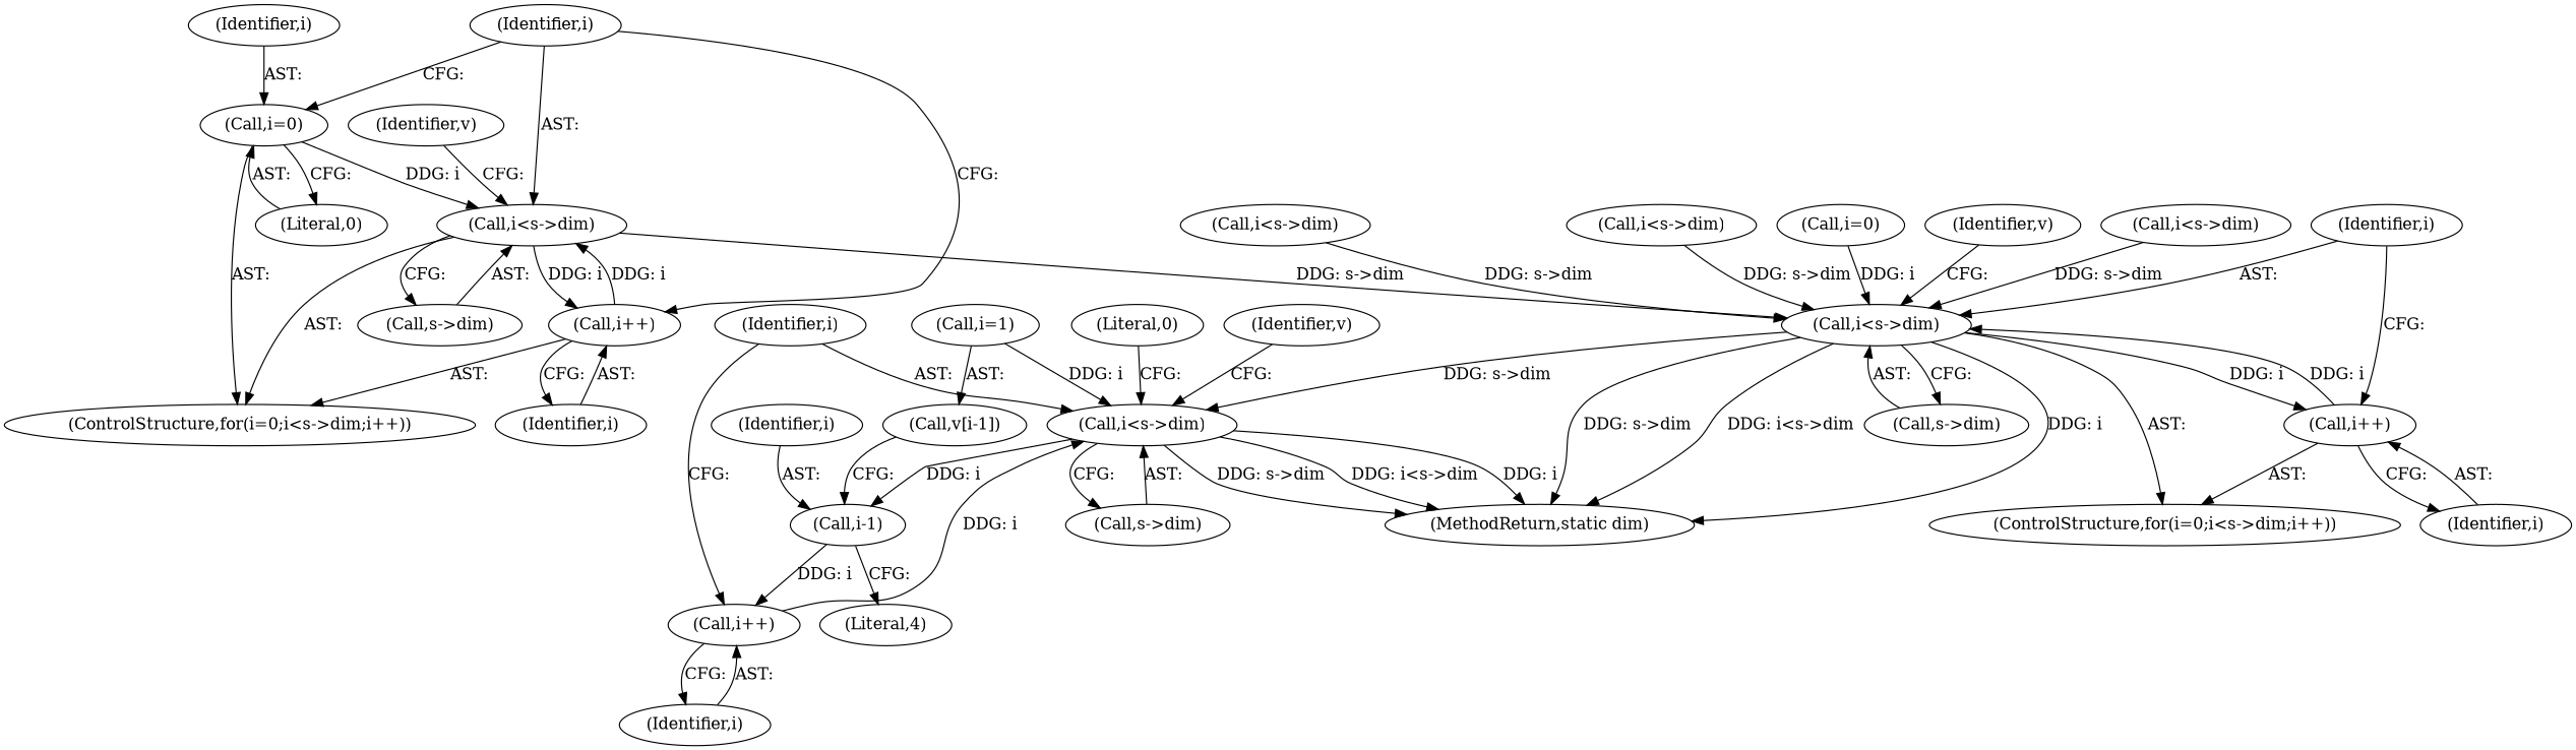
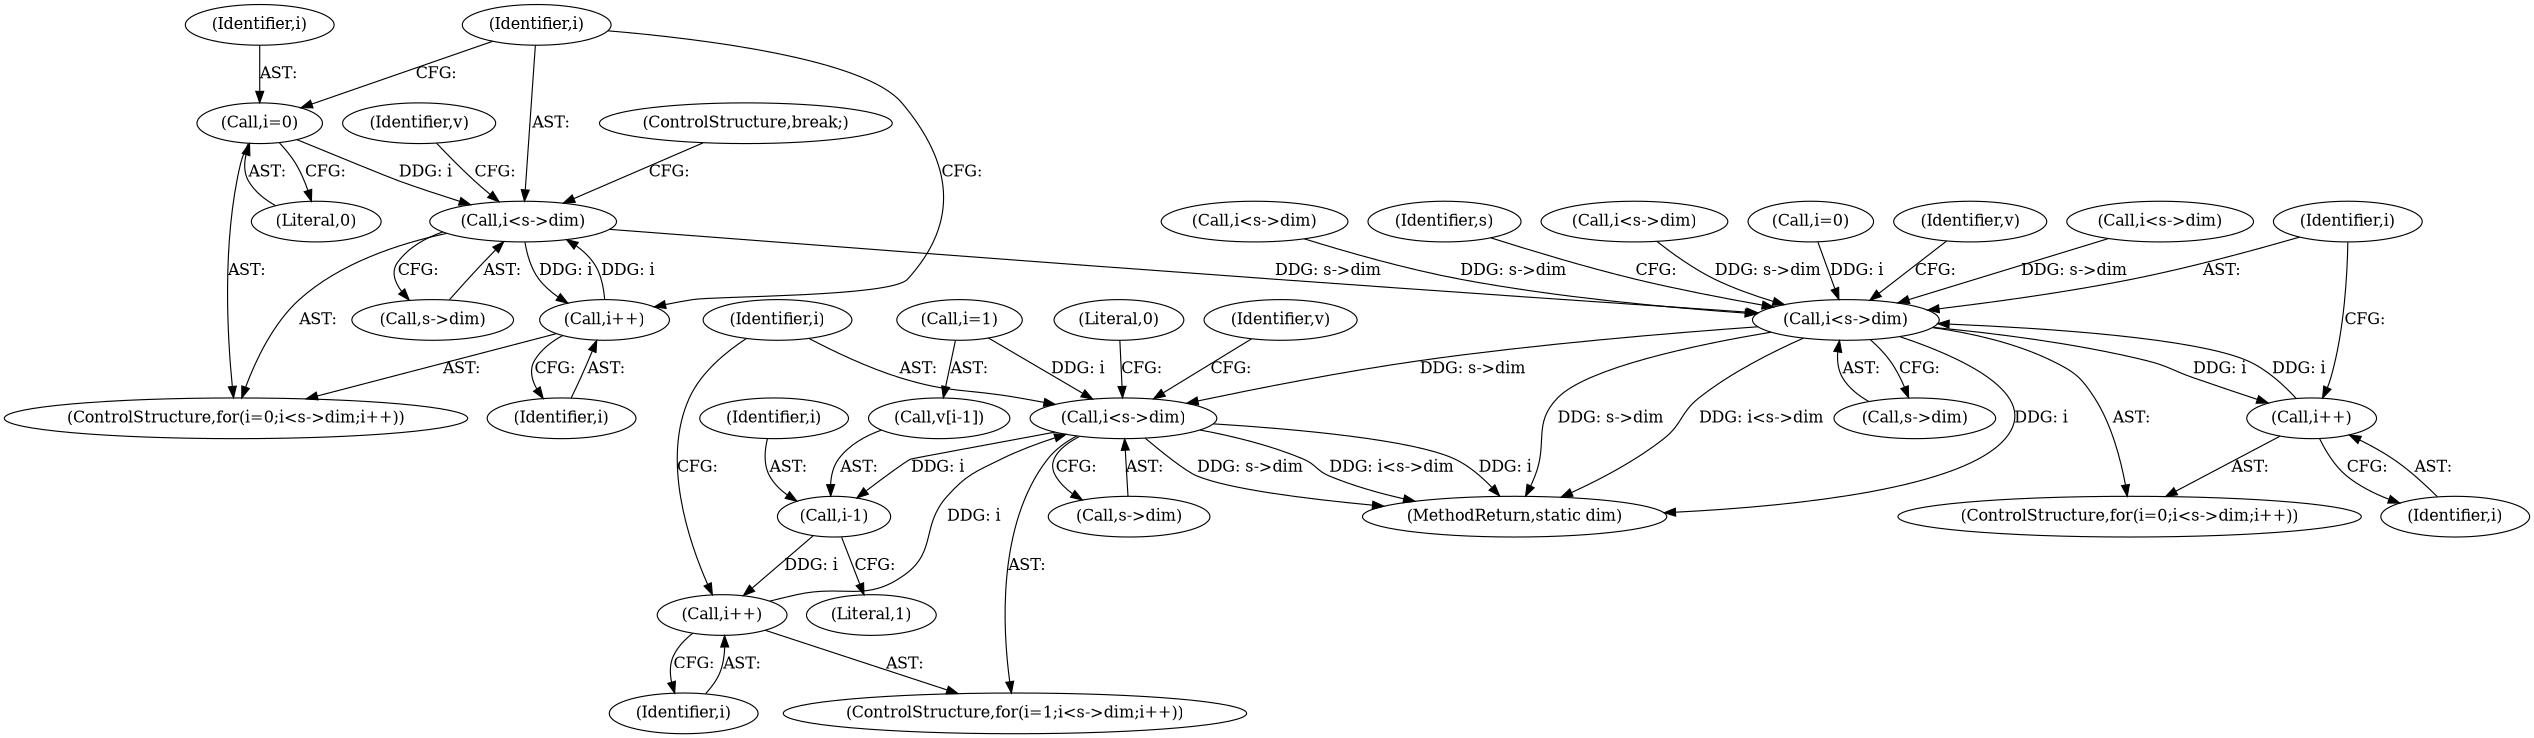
  digraph {
    n1 [label="(Call,i<s->dim)"]
    n2 [label="(Call,i++)"]
    n3 [label="(Call,i<s->dim)"]
    n4 [label="(Call,s->dim)"]
    n5 [label="(ControlStructure,for(i=0;i<s->dim;i++))"]
    n6 [label="(Identifier,i)"]
    n7 [label="(Call,i++)"]
    n8 [label="(Call,i<s->dim)"]
    n9 [label="(MethodReturn,static dim)"]
    n10 [label="(Call,s->dim)"]
    n11 [label="(ControlStructure,for(i=0;i<s->dim;i++))"]
    n12 [label="(Call,i=0)"]
    n13 [label="(Literal,0)"]
    n14 [label="(Identifier,i)"]
    n15 [label="(Call,i-1)"]
+   n16 [label="(ControlStructure,for(i=1;i<s->dim;i++))"]
    n17 [label="(Call,s->dim)"]
    n18 [label="(Call,i++)"]
-   n19 [label="(Literal,4)"]
+   n19 [label="(Literal,1)"]
    n20 [label="(Identifier,i)"]
    n21 [label="(Call,v[i-1])"]
+   n22 [label="(Identifier,s)"]
    n23 [label="(Identifier,i)"]
    n24 [label="(Identifier,i)"]
    n25 [label="(Identifier,i)"]
    n26 [label="(Call,i<s->dim)"]
    n27 [label="(Call,i=1)"]
    n28 [label="(Call,i=0)"]
    n29 [label="(Identifier,v)"]
    n30 [label="(Identifier,i)"]
    n31 [label="(Literal,0)"]
    n32 [label="(Identifier,v)"]
+   n33 [label="(ControlStructure,break;)"]
    n34 [label="(Identifier,v)"]
    n35 [label="(Identifier,i)"]
    n36 [label="(Call,i<s->dim)"]
    n37 [label="(Call,i<s->dim)"]
    n1 -> n2 [label="DDG: i"]
    n1 -> n3 [label="DDG: s->dim"]
    n1 -> n4 [label="CFG: "]
    n1 -> n5 [label="AST: "]
    n2 -> n1 [label="DDG: i"]
    n2 -> n5 [label="AST: "]
    n2 -> n6 [label="CFG: "]
    n3 -> n7 [label="DDG: i"]
    n3 -> n8 [label="DDG: s->dim"]
    n3 -> n9 [label="DDG: s->dim"]
    n3 -> n9 [label="DDG: i<s->dim"]
    n3 -> n9 [label="DDG: i"]
    n3 -> n10 [label="CFG: "]
    n3 -> n11 [label="AST: "]
    n4 -> n1 [label="AST: "]
    n6 -> n2 [label="AST: "]
    n7 -> n3 [label="DDG: i"]
    n7 -> n11 [label="AST: "]
    n7 -> n14 [label="CFG: "]
    n8 -> n9 [label="DDG: s->dim"]
    n8 -> n9 [label="DDG: i<s->dim"]
    n8 -> n9 [label="DDG: i"]
    n8 -> n15 [label="DDG: i"]
+   n8 -> n16 [label="AST: "]
    n8 -> n17 [label="CFG: "]
    n10 -> n3 [label="AST: "]
    n12 -> n1 [label="DDG: i"]
    n12 -> n5 [label="AST: "]
    n12 -> n13 [label="CFG: "]
    n13 -> n12 [label="AST: "]
    n14 -> n7 [label="AST: "]
    n15 -> n18 [label="DDG: i"]
    n15 -> n19 [label="CFG: "]
    n17 -> n8 [label="AST: "]
    n18 -> n8 [label="DDG: i"]
+   n18 -> n16 [label="AST: "]
    n18 -> n20 [label="CFG: "]
    n20 -> n18 [label="AST: "]
-   n21 -> n15 [label="CFG: "]
+   n21 -> n15 [label="AST: "]
+   n22 -> n3 [label="CFG: "]
    n23 -> n15 [label="AST: "]
    n24 -> n8 [label="AST: "]
    n24 -> n18 [label="CFG: "]
    n25 -> n3 [label="AST: "]
    n25 -> n7 [label="CFG: "]
    n26 -> n3 [label="DDG: s->dim"]
    n27 -> n8 [label="DDG: i"]
    n27 -> n21 [label="AST: "]
    n28 -> n3 [label="DDG: i"]
    n29 -> n1 [label="CFG: "]
    n30 -> n1 [label="AST: "]
    n30 -> n2 [label="CFG: "]
    n30 -> n12 [label="CFG: "]
    n31 -> n8 [label="CFG: "]
    n32 -> n3 [label="CFG: "]
+   n33 -> n1 [label="CFG: "]
    n34 -> n8 [label="CFG: "]
    n35 -> n12 [label="AST: "]
    n36 -> n3 [label="DDG: s->dim"]
    n37 -> n3 [label="DDG: s->dim"]
  }
